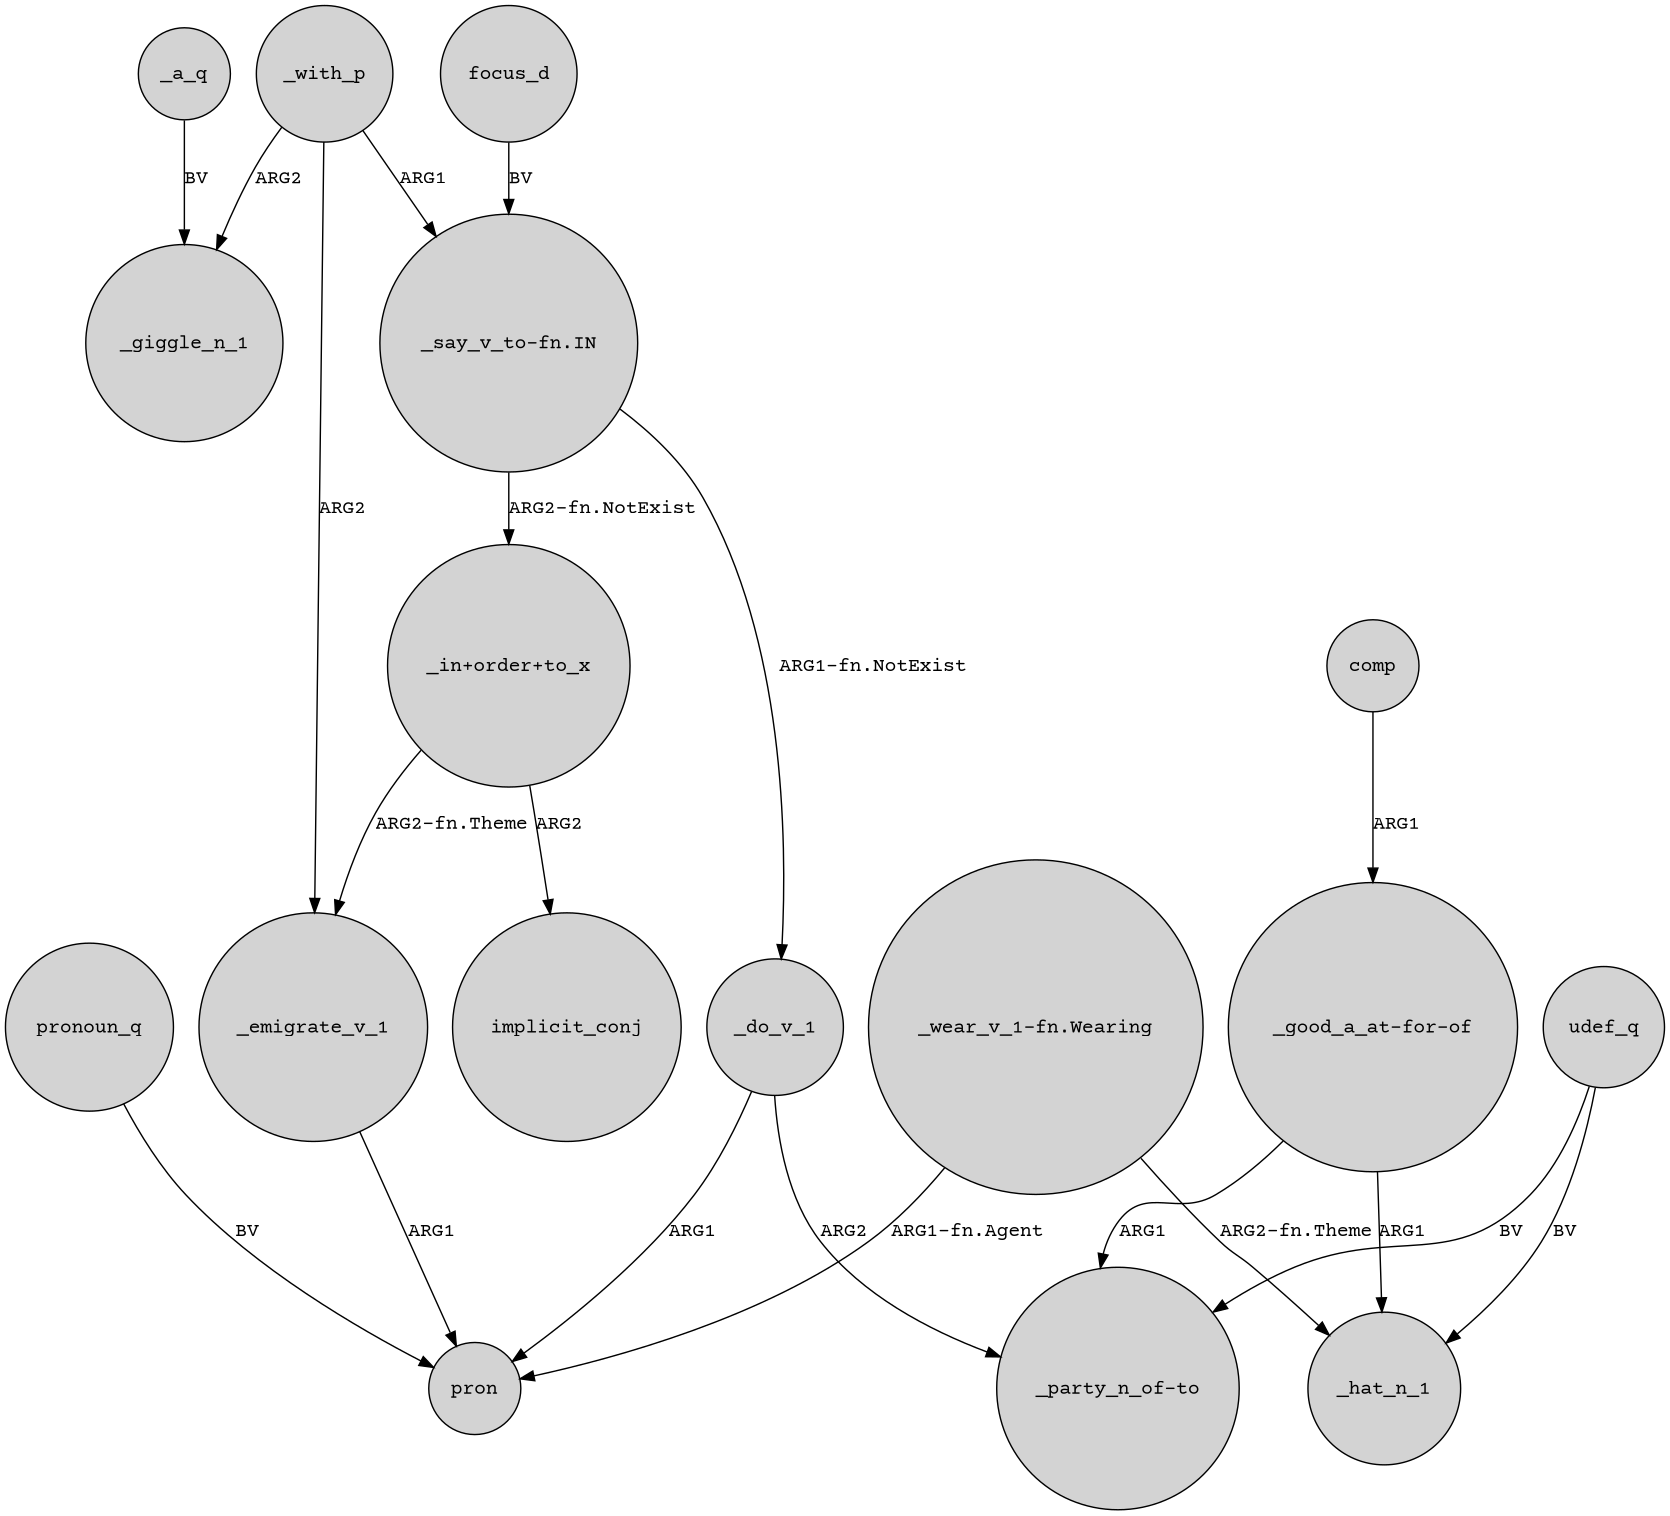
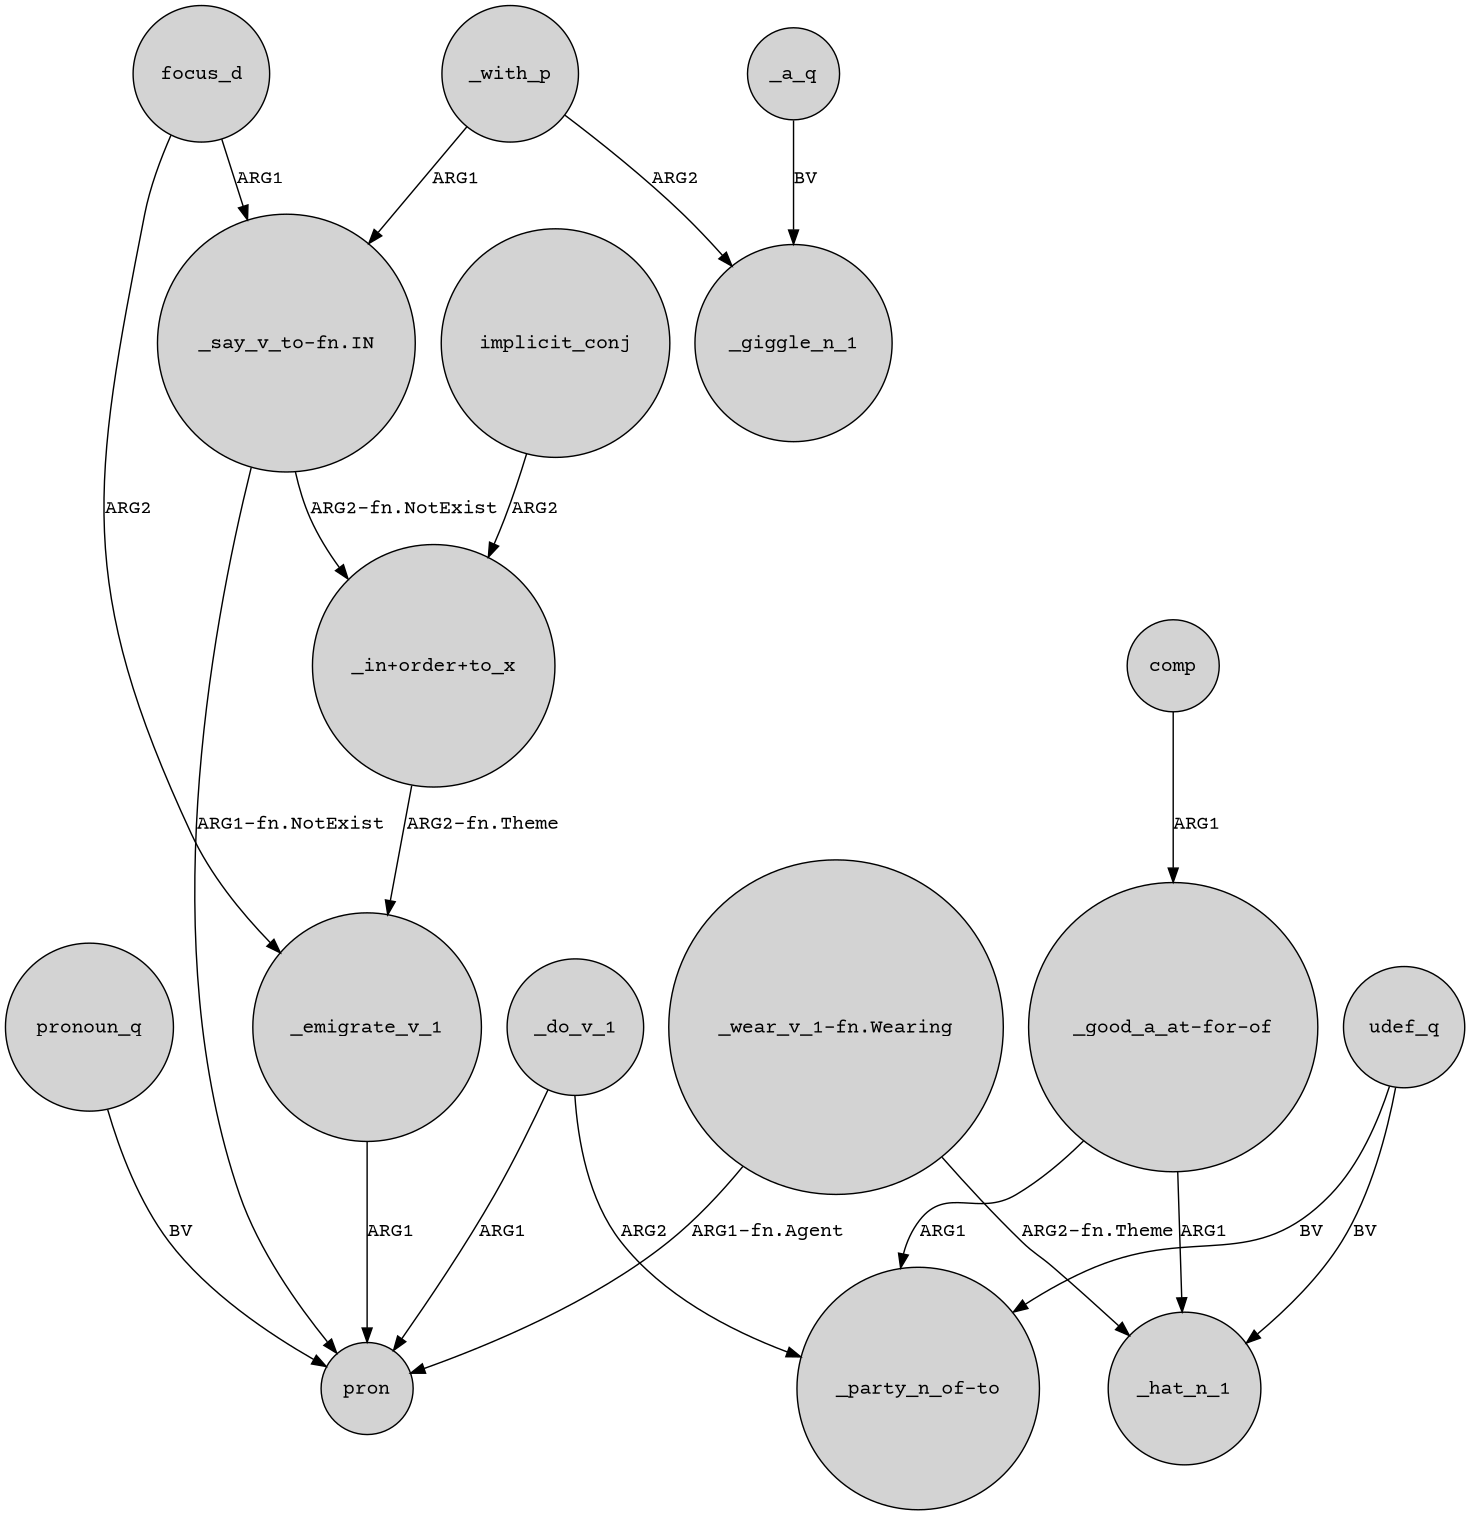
  digraph {
    fontname="Courier Prime"
    node [fontname="Courier Prime" shape=circle style=filled]
    edge [fontname="Courier Prime"]
    focus_d
    _emigrate_v_1
    "_say_v_to-fn.IN"
    pron
    "_in+order+to_x"
    implicit_conj
    _a_q
    _giggle_n_1
    comp
    "_good_a_at-for-of"
    "_party_n_of-to"
    _hat_n_1
    udef_q
    _with_p
    pronoun_q
    _do_v_1
    "_wear_v_1-fn.Wearing"
-   _with_p -> _emigrate_v_1 [label=ARG2]
-   focus_d -> "_say_v_to-fn.IN" [label=BV]
+   focus_d -> _emigrate_v_1 [label=ARG2]
+   focus_d -> "_say_v_to-fn.IN" [label=ARG1]
    _emigrate_v_1 -> pron [label=ARG1]
-   "_say_v_to-fn.IN" -> _do_v_1 [label="ARG1-fn.NotExist"]
+   "_say_v_to-fn.IN" -> pron [label="ARG1-fn.NotExist"]
    "_say_v_to-fn.IN" -> "_in+order+to_x" [label="ARG2-fn.NotExist"]
    "_in+order+to_x" -> _emigrate_v_1 [label="ARG2-fn.Theme"]
-   "_in+order+to_x" -> implicit_conj [label=ARG2]
+   implicit_conj -> "_in+order+to_x" [label=ARG2]
    _a_q -> _giggle_n_1 [label=BV]
    comp -> "_good_a_at-for-of" [label=ARG1]
    "_good_a_at-for-of" -> "_party_n_of-to" [label=ARG1]
    "_good_a_at-for-of" -> _hat_n_1 [label=ARG1]
    udef_q -> "_party_n_of-to" [label=BV]
    udef_q -> _hat_n_1 [label=BV]
    _with_p -> "_say_v_to-fn.IN" [label=ARG1]
    _with_p -> _giggle_n_1 [label=ARG2]
    pronoun_q -> pron [label=BV]
    _do_v_1 -> pron [label=ARG1]
    _do_v_1 -> "_party_n_of-to" [label=ARG2]
    "_wear_v_1-fn.Wearing" -> pron [label="ARG1-fn.Agent"]
    "_wear_v_1-fn.Wearing" -> _hat_n_1 [label="ARG2-fn.Theme"]
  }
